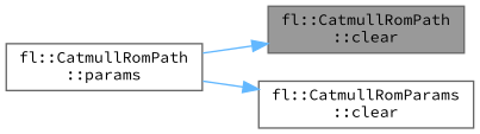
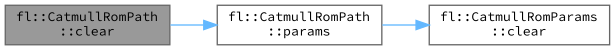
  digraph {
    fontname="Source Code Pro"
    rankdir=LR
    node [color=grey40 fillcolor=white fontname="Source Code Pro" fontsize=10 shape=box style=filled]
    edge [color=steelblue1 fontname="Source Code Pro" fontsize=10 labelfontname=Helvetica labelfontsize=10 style=solid]
    n1 [color=gray40 fillcolor=grey60 fontcolor=black height=0.2 label="fl::CatmullRomPath\l::clear" width=0.4]
    n2 [height=0.2 label="fl::CatmullRomPath\l::params" width=0.4]
    n3 [height=0.2 label="fl::CatmullRomParams\l::clear" width=0.4]
-   n2 -> n1
+   n1 -> n2
    n2 -> n3
  }
